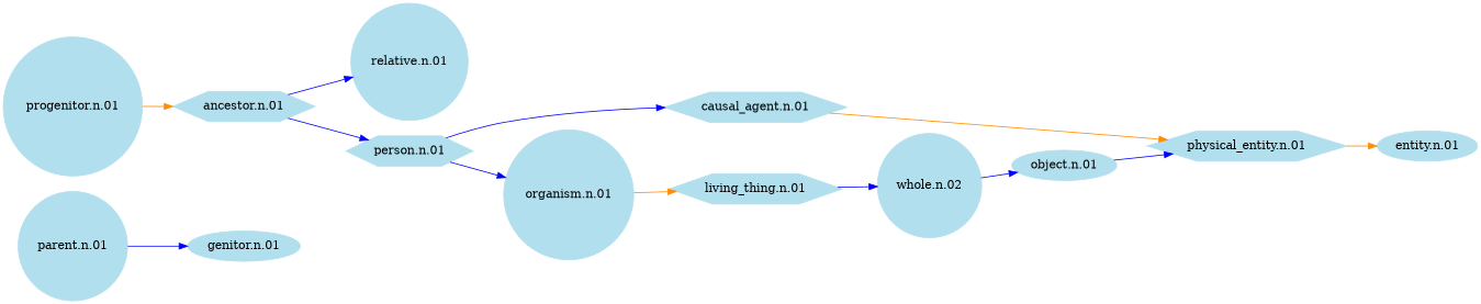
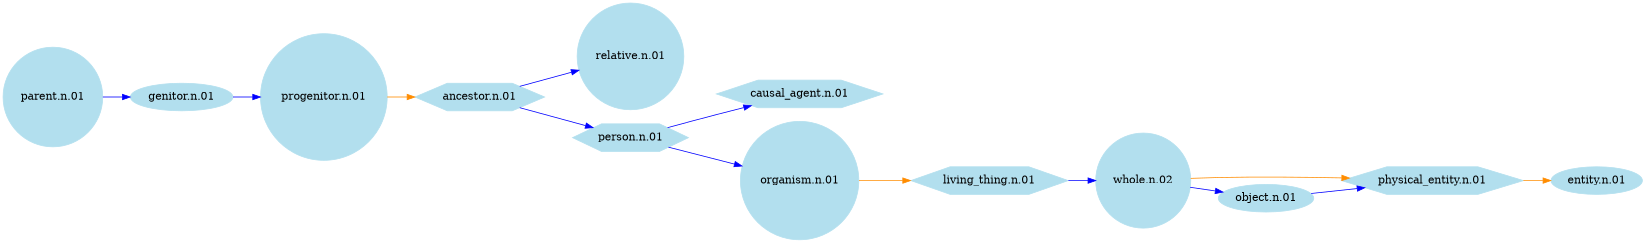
  digraph {
    rankdir=LR
    node [color=lightblue2 shape=circle style=filled]
    edge [color=blue]
    "parent.n.01"
    "genitor.n.01" [shape=ellipse]
    "progenitor.n.01"
    "ancestor.n.01" [shape=hexagon]
    "relative.n.01"
    "person.n.01" [shape=hexagon]
    "causal_agent.n.01" [shape=hexagon]
    "organism.n.01"
    "physical_entity.n.01" [shape=hexagon]
    "living_thing.n.01" [shape=hexagon]
    "entity.n.01" [shape=ellipse]
    "whole.n.02"
    "object.n.01" [shape=ellipse]
    "parent.n.01" -> "genitor.n.01"
+   "genitor.n.01" -> "progenitor.n.01"
    "progenitor.n.01" -> "ancestor.n.01" [color=darkorange]
    "ancestor.n.01" -> "relative.n.01"
    "ancestor.n.01" -> "person.n.01"
    "person.n.01" -> "causal_agent.n.01"
    "person.n.01" -> "organism.n.01"
-   "causal_agent.n.01" -> "physical_entity.n.01" [color=darkorange]
+   "whole.n.02" -> "physical_entity.n.01" [color=darkorange]
    "organism.n.01" -> "living_thing.n.01" [color=darkorange]
    "physical_entity.n.01" -> "entity.n.01" [color=darkorange]
    "living_thing.n.01" -> "whole.n.02"
    "whole.n.02" -> "object.n.01"
    "object.n.01" -> "physical_entity.n.01"
  }
